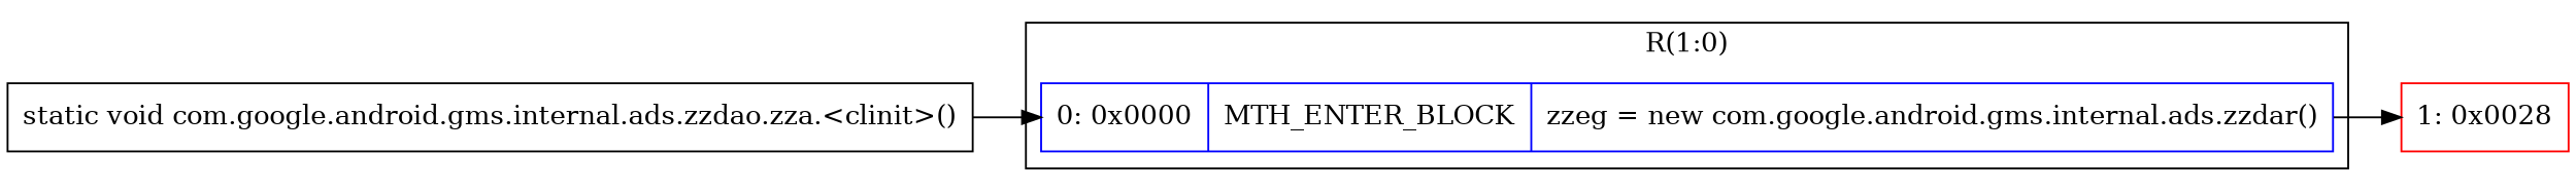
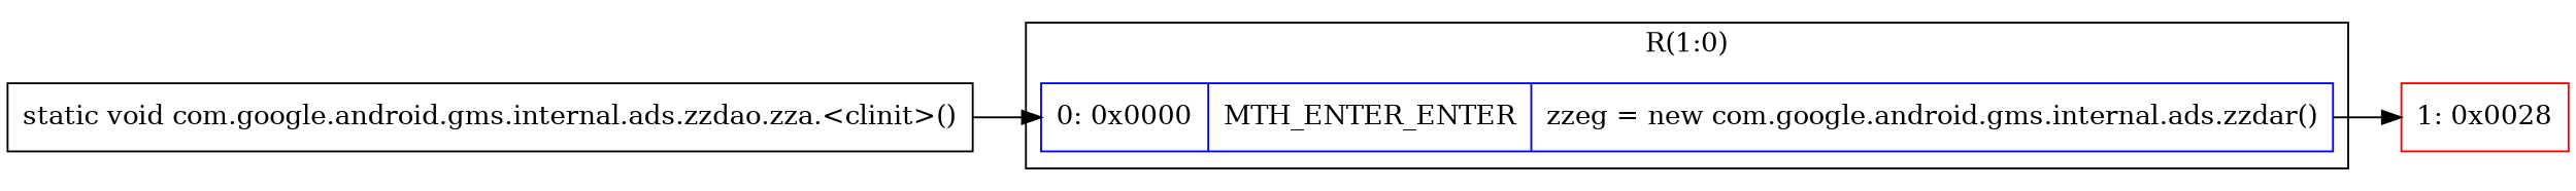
  digraph {
    rankdir=LR
    node [shape=record]
-   n1 [color=blue label="{0\:\ 0x0000|MTH_ENTER_BLOCK\l|zzeg = new com.google.android.gms.internal.ads.zzdar()\l}"]
+   n1 [color=blue label="{0\:\ 0x0000|MTH_ENTER_ENTER\l|zzeg = new com.google.android.gms.internal.ads.zzdar()\l}"]
    n2 [color=red label="{1\:\ 0x0028}"]
    n3 [label="{static void com.google.android.gms.internal.ads.zzdao.zza.\<clinit\>() }"]
    subgraph cluster_1 {
      label="R(1:0)"
      n1
    }
    n1 -> n2
    n3 -> n1
  }
